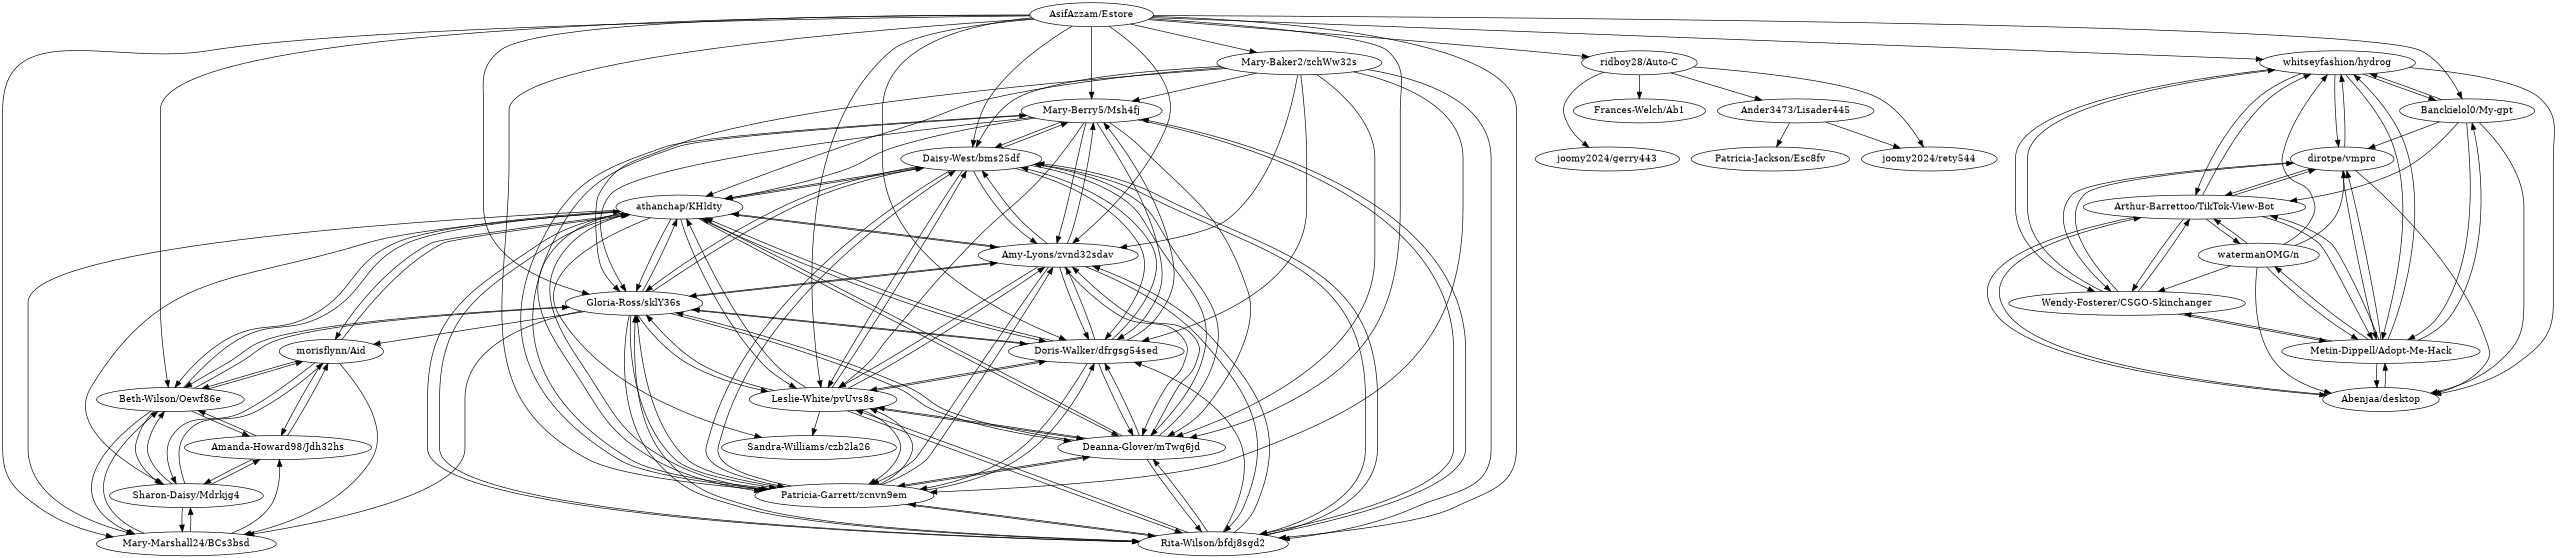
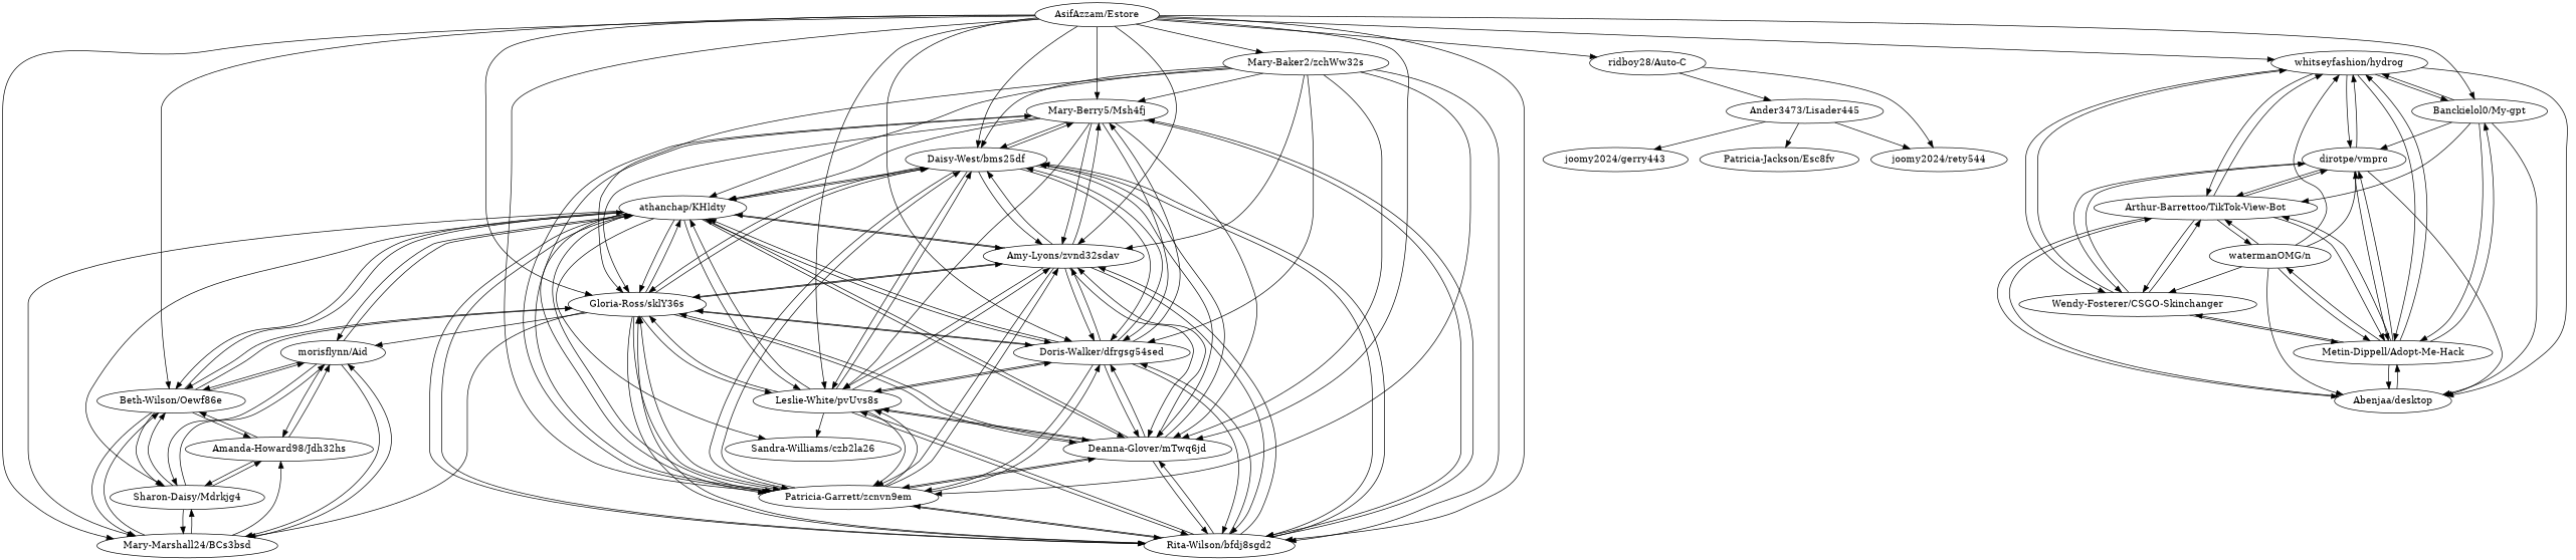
  digraph {
    "AsifAzzam/Estore" [l="1.225,46.668"]
    "Mary-Berry5/Msh4fj" [l="1.231,46.634"]
    "Daisy-West/bms25df" [l="1.251,46.633"]
    "Amy-Lyons/zvnd32sdav" [l="1.24,46.655"]
    "Doris-Walker/dfrgsg54sed" [l="1.251,46.643"]
    "Rita-Wilson/bfdj8sgd2" [l="1.255,46.651"]
    "Patricia-Garrett/zcnvn9em" [l="1.238,46.646"]
    "Deanna-Glover/mTwq6jd" [l="1.254,46.663"]
    "Leslie-White/pvUvs8s" [l="1.269,46.659"]
    "Gloria-Ross/sklY36s" [l="1.265,46.638"]
    "ridboy28/Auto-C" [l="1.237,46.733"]
    "whitseyfashion/hydrog" [l="1.139,46.683"]
    "Banckielol0/My-gpt" [l="1.15,46.67"]
    "Mary-Baker2/zchWw32s" [l="1.22,46.645"]
    "Beth-Wilson/Oewf86e" [l="1.294,46.633"]
    "Mary-Marshall24/BCs3bsd" [l="1.298,46.619"]
    "athanchap/KHldty" [l="1.275,46.645"]
    "morisflynn/Aid" [l="1.312,46.636"]
    n19 [l="1.316,46.62" label="Sharon-Daisy/Mdrkjg4"]
    "Sandra-Williams/czb2la26" [l="1.308,46.67"]
    "Ander3473/Lisader445" [l="1.221,46.767"]
    "joomy2024/rety544" [l="1.211,46.749"]
-   "Frances-Welch/Ab1" [l="1.258,46.757"]
    "joomy2024/gerry443" [l="1.275,46.738"]
    "Metin-Dippell/Adopt-Me-Hack" [l="1.122,46.677"]
    "Abenjaa/desktop" [l="1.116,46.663"]
    "Wendy-Fosterer/CSGO-Skinchanger" [l="1.095,46.686"]
    "Arthur-Barrettoo/TikTok-View-Bot" [l="1.105,46.676"]
    "dirotpe/vmpro" [l="1.122,46.691"]
    "Amanda-Howard98/Jdh32hs" [l="1.332,46.629"]
    "Patricia-Jackson/Esc8fv" [l="1.214,46.792"]
    "watermanOMG/n" [l="1.105,46.696"]
    "AsifAzzam/Estore" -> "Mary-Berry5/Msh4fj"
    "AsifAzzam/Estore" -> "Daisy-West/bms25df"
    "AsifAzzam/Estore" -> "Amy-Lyons/zvnd32sdav"
    "AsifAzzam/Estore" -> "Doris-Walker/dfrgsg54sed"
    "AsifAzzam/Estore" -> "Rita-Wilson/bfdj8sgd2"
    "AsifAzzam/Estore" -> "Patricia-Garrett/zcnvn9em"
    "AsifAzzam/Estore" -> "Deanna-Glover/mTwq6jd"
    "AsifAzzam/Estore" -> "Leslie-White/pvUvs8s"
    "AsifAzzam/Estore" -> "Gloria-Ross/sklY36s"
    "AsifAzzam/Estore" -> "ridboy28/Auto-C"
    "AsifAzzam/Estore" -> "whitseyfashion/hydrog"
    "AsifAzzam/Estore" -> "Banckielol0/My-gpt"
    "AsifAzzam/Estore" -> "Mary-Baker2/zchWw32s"
    "AsifAzzam/Estore" -> "Beth-Wilson/Oewf86e"
    "AsifAzzam/Estore" -> "Mary-Marshall24/BCs3bsd"
    "Mary-Berry5/Msh4fj" -> "Daisy-West/bms25df"
    "Mary-Berry5/Msh4fj" -> "Amy-Lyons/zvnd32sdav"
    "Mary-Berry5/Msh4fj" -> "Doris-Walker/dfrgsg54sed"
    "Mary-Berry5/Msh4fj" -> "Rita-Wilson/bfdj8sgd2"
    "Mary-Berry5/Msh4fj" -> "Patricia-Garrett/zcnvn9em"
    "Mary-Berry5/Msh4fj" -> "Deanna-Glover/mTwq6jd"
    "Mary-Berry5/Msh4fj" -> "Leslie-White/pvUvs8s"
    "Mary-Berry5/Msh4fj" -> "Gloria-Ross/sklY36s"
    "Mary-Berry5/Msh4fj" -> "athanchap/KHldty"
    "Daisy-West/bms25df" -> "Mary-Berry5/Msh4fj"
    "Daisy-West/bms25df" -> "Amy-Lyons/zvnd32sdav"
    "Daisy-West/bms25df" -> "Doris-Walker/dfrgsg54sed"
    "Daisy-West/bms25df" -> "Rita-Wilson/bfdj8sgd2"
    "Daisy-West/bms25df" -> "Patricia-Garrett/zcnvn9em"
    "Daisy-West/bms25df" -> "Deanna-Glover/mTwq6jd"
    "Daisy-West/bms25df" -> "Leslie-White/pvUvs8s"
    "Daisy-West/bms25df" -> "Gloria-Ross/sklY36s"
    "Daisy-West/bms25df" -> "athanchap/KHldty"
    "Amy-Lyons/zvnd32sdav" -> "Mary-Berry5/Msh4fj"
    "Amy-Lyons/zvnd32sdav" -> "Daisy-West/bms25df"
    "Amy-Lyons/zvnd32sdav" -> "Doris-Walker/dfrgsg54sed"
    "Amy-Lyons/zvnd32sdav" -> "Rita-Wilson/bfdj8sgd2"
    "Amy-Lyons/zvnd32sdav" -> "Patricia-Garrett/zcnvn9em"
    "Amy-Lyons/zvnd32sdav" -> "Deanna-Glover/mTwq6jd"
    "Amy-Lyons/zvnd32sdav" -> "Leslie-White/pvUvs8s"
    "Amy-Lyons/zvnd32sdav" -> "Gloria-Ross/sklY36s"
    "Amy-Lyons/zvnd32sdav" -> "athanchap/KHldty"
    "Doris-Walker/dfrgsg54sed" -> "Mary-Berry5/Msh4fj"
    "Doris-Walker/dfrgsg54sed" -> "Daisy-West/bms25df"
    "Doris-Walker/dfrgsg54sed" -> "Amy-Lyons/zvnd32sdav"
+   "Doris-Walker/dfrgsg54sed" -> "Rita-Wilson/bfdj8sgd2"
    "Doris-Walker/dfrgsg54sed" -> "Patricia-Garrett/zcnvn9em"
    "Doris-Walker/dfrgsg54sed" -> "Deanna-Glover/mTwq6jd"
    "Doris-Walker/dfrgsg54sed" -> "Leslie-White/pvUvs8s"
    "Doris-Walker/dfrgsg54sed" -> "Gloria-Ross/sklY36s"
    "Doris-Walker/dfrgsg54sed" -> "athanchap/KHldty"
    "Rita-Wilson/bfdj8sgd2" -> "Mary-Berry5/Msh4fj"
    "Rita-Wilson/bfdj8sgd2" -> "Daisy-West/bms25df"
    "Rita-Wilson/bfdj8sgd2" -> "Amy-Lyons/zvnd32sdav"
    "Rita-Wilson/bfdj8sgd2" -> "Doris-Walker/dfrgsg54sed"
    "Rita-Wilson/bfdj8sgd2" -> "Patricia-Garrett/zcnvn9em"
    "Rita-Wilson/bfdj8sgd2" -> "Deanna-Glover/mTwq6jd"
    "Rita-Wilson/bfdj8sgd2" -> "Leslie-White/pvUvs8s"
    "Rita-Wilson/bfdj8sgd2" -> "Gloria-Ross/sklY36s"
    "Rita-Wilson/bfdj8sgd2" -> "athanchap/KHldty"
    "Patricia-Garrett/zcnvn9em" -> "Mary-Berry5/Msh4fj"
    "Patricia-Garrett/zcnvn9em" -> "Daisy-West/bms25df"
    "Patricia-Garrett/zcnvn9em" -> "Amy-Lyons/zvnd32sdav"
    "Patricia-Garrett/zcnvn9em" -> "Doris-Walker/dfrgsg54sed"
    "Patricia-Garrett/zcnvn9em" -> "Rita-Wilson/bfdj8sgd2"
    "Patricia-Garrett/zcnvn9em" -> "Deanna-Glover/mTwq6jd"
    "Patricia-Garrett/zcnvn9em" -> "Leslie-White/pvUvs8s"
    "Patricia-Garrett/zcnvn9em" -> "Gloria-Ross/sklY36s"
    "Patricia-Garrett/zcnvn9em" -> "athanchap/KHldty"
    "Deanna-Glover/mTwq6jd" -> "Daisy-West/bms25df"
    "Deanna-Glover/mTwq6jd" -> "Amy-Lyons/zvnd32sdav"
    "Deanna-Glover/mTwq6jd" -> "Doris-Walker/dfrgsg54sed"
    "Deanna-Glover/mTwq6jd" -> "Rita-Wilson/bfdj8sgd2"
    "Deanna-Glover/mTwq6jd" -> "Patricia-Garrett/zcnvn9em"
    "Deanna-Glover/mTwq6jd" -> "Leslie-White/pvUvs8s"
    "Deanna-Glover/mTwq6jd" -> "Gloria-Ross/sklY36s"
    "Deanna-Glover/mTwq6jd" -> "athanchap/KHldty"
    "Leslie-White/pvUvs8s" -> "Daisy-West/bms25df"
    "Leslie-White/pvUvs8s" -> "Amy-Lyons/zvnd32sdav"
    "Leslie-White/pvUvs8s" -> "Doris-Walker/dfrgsg54sed"
    "Leslie-White/pvUvs8s" -> "Rita-Wilson/bfdj8sgd2"
    "Leslie-White/pvUvs8s" -> "Patricia-Garrett/zcnvn9em"
    "Leslie-White/pvUvs8s" -> "Deanna-Glover/mTwq6jd"
    "Leslie-White/pvUvs8s" -> "Gloria-Ross/sklY36s"
    "Leslie-White/pvUvs8s" -> "athanchap/KHldty"
    "Leslie-White/pvUvs8s" -> "Sandra-Williams/czb2la26"
    "Gloria-Ross/sklY36s" -> "Daisy-West/bms25df"
    "Gloria-Ross/sklY36s" -> "Amy-Lyons/zvnd32sdav"
    "Gloria-Ross/sklY36s" -> "Doris-Walker/dfrgsg54sed"
    "Gloria-Ross/sklY36s" -> "Rita-Wilson/bfdj8sgd2"
    "Gloria-Ross/sklY36s" -> "Patricia-Garrett/zcnvn9em"
    "Gloria-Ross/sklY36s" -> "Deanna-Glover/mTwq6jd"
    "Gloria-Ross/sklY36s" -> "Leslie-White/pvUvs8s"
    "Gloria-Ross/sklY36s" -> "Beth-Wilson/Oewf86e"
    "Gloria-Ross/sklY36s" -> "Mary-Marshall24/BCs3bsd"
    "Gloria-Ross/sklY36s" -> "athanchap/KHldty"
    "Gloria-Ross/sklY36s" -> "morisflynn/Aid"
    "ridboy28/Auto-C" -> "Ander3473/Lisader445"
    "ridboy28/Auto-C" -> "joomy2024/rety544"
-   "ridboy28/Auto-C" -> "Frances-Welch/Ab1"
-   "ridboy28/Auto-C" -> "joomy2024/gerry443"
+   "Ander3473/Lisader445" -> "joomy2024/gerry443"
    "whitseyfashion/hydrog" -> "Banckielol0/My-gpt"
    "whitseyfashion/hydrog" -> "Metin-Dippell/Adopt-Me-Hack"
    "whitseyfashion/hydrog" -> "Abenjaa/desktop"
    "whitseyfashion/hydrog" -> "Wendy-Fosterer/CSGO-Skinchanger"
    "whitseyfashion/hydrog" -> "Arthur-Barrettoo/TikTok-View-Bot"
    "whitseyfashion/hydrog" -> "dirotpe/vmpro"
    "Banckielol0/My-gpt" -> "whitseyfashion/hydrog"
    "Banckielol0/My-gpt" -> "Metin-Dippell/Adopt-Me-Hack"
    "Banckielol0/My-gpt" -> "Abenjaa/desktop"
    "Banckielol0/My-gpt" -> "Arthur-Barrettoo/TikTok-View-Bot"
    "Banckielol0/My-gpt" -> "dirotpe/vmpro"
    "Mary-Baker2/zchWw32s" -> "Mary-Berry5/Msh4fj"
    "Mary-Baker2/zchWw32s" -> "Daisy-West/bms25df"
    "Mary-Baker2/zchWw32s" -> "Amy-Lyons/zvnd32sdav"
    "Mary-Baker2/zchWw32s" -> "Doris-Walker/dfrgsg54sed"
    "Mary-Baker2/zchWw32s" -> "Rita-Wilson/bfdj8sgd2"
    "Mary-Baker2/zchWw32s" -> "Patricia-Garrett/zcnvn9em"
    "Mary-Baker2/zchWw32s" -> "Deanna-Glover/mTwq6jd"
    "Mary-Baker2/zchWw32s" -> "Gloria-Ross/sklY36s"
    "Mary-Baker2/zchWw32s" -> "athanchap/KHldty"
    "Beth-Wilson/Oewf86e" -> "Gloria-Ross/sklY36s"
    "Beth-Wilson/Oewf86e" -> "Mary-Marshall24/BCs3bsd"
    "Beth-Wilson/Oewf86e" -> "athanchap/KHldty"
    "Beth-Wilson/Oewf86e" -> "morisflynn/Aid"
    "Beth-Wilson/Oewf86e" -> n19
    "Beth-Wilson/Oewf86e" -> "Amanda-Howard98/Jdh32hs"
    "Mary-Marshall24/BCs3bsd" -> "Beth-Wilson/Oewf86e"
+   "Mary-Marshall24/BCs3bsd" -> "morisflynn/Aid"
    "Mary-Marshall24/BCs3bsd" -> n19
    "Mary-Marshall24/BCs3bsd" -> "Amanda-Howard98/Jdh32hs"
    "athanchap/KHldty" -> "Daisy-West/bms25df"
    "athanchap/KHldty" -> "Amy-Lyons/zvnd32sdav"
    "athanchap/KHldty" -> "Doris-Walker/dfrgsg54sed"
    "athanchap/KHldty" -> "Rita-Wilson/bfdj8sgd2"
    "athanchap/KHldty" -> "Patricia-Garrett/zcnvn9em"
    "athanchap/KHldty" -> "Deanna-Glover/mTwq6jd"
    "athanchap/KHldty" -> "Leslie-White/pvUvs8s"
    "athanchap/KHldty" -> "Gloria-Ross/sklY36s"
    "athanchap/KHldty" -> "Beth-Wilson/Oewf86e"
    "athanchap/KHldty" -> "Mary-Marshall24/BCs3bsd"
    "athanchap/KHldty" -> "morisflynn/Aid"
    "athanchap/KHldty" -> n19
    "athanchap/KHldty" -> "Sandra-Williams/czb2la26"
    "morisflynn/Aid" -> "Beth-Wilson/Oewf86e"
    "morisflynn/Aid" -> "Mary-Marshall24/BCs3bsd"
    "morisflynn/Aid" -> "athanchap/KHldty"
    "morisflynn/Aid" -> n19
    "morisflynn/Aid" -> "Amanda-Howard98/Jdh32hs"
    n19 -> "Beth-Wilson/Oewf86e"
    n19 -> "Mary-Marshall24/BCs3bsd"
    n19 -> "morisflynn/Aid"
    n19 -> "Amanda-Howard98/Jdh32hs"
    "Ander3473/Lisader445" -> "joomy2024/rety544"
    "Ander3473/Lisader445" -> "Patricia-Jackson/Esc8fv"
    "Metin-Dippell/Adopt-Me-Hack" -> "whitseyfashion/hydrog"
    "Metin-Dippell/Adopt-Me-Hack" -> "Banckielol0/My-gpt"
    "Metin-Dippell/Adopt-Me-Hack" -> "Abenjaa/desktop"
    "Metin-Dippell/Adopt-Me-Hack" -> "Wendy-Fosterer/CSGO-Skinchanger"
    "Metin-Dippell/Adopt-Me-Hack" -> "Arthur-Barrettoo/TikTok-View-Bot"
    "Metin-Dippell/Adopt-Me-Hack" -> "dirotpe/vmpro"
    "Metin-Dippell/Adopt-Me-Hack" -> "watermanOMG/n"
    "Abenjaa/desktop" -> "Metin-Dippell/Adopt-Me-Hack"
    "Abenjaa/desktop" -> "Arthur-Barrettoo/TikTok-View-Bot"
    "Wendy-Fosterer/CSGO-Skinchanger" -> "whitseyfashion/hydrog"
    "Wendy-Fosterer/CSGO-Skinchanger" -> "Metin-Dippell/Adopt-Me-Hack"
    "Wendy-Fosterer/CSGO-Skinchanger" -> "Arthur-Barrettoo/TikTok-View-Bot"
    "Wendy-Fosterer/CSGO-Skinchanger" -> "dirotpe/vmpro"
    "Arthur-Barrettoo/TikTok-View-Bot" -> "whitseyfashion/hydrog"
    "Arthur-Barrettoo/TikTok-View-Bot" -> "Metin-Dippell/Adopt-Me-Hack"
    "Arthur-Barrettoo/TikTok-View-Bot" -> "Abenjaa/desktop"
    "Arthur-Barrettoo/TikTok-View-Bot" -> "Wendy-Fosterer/CSGO-Skinchanger"
    "Arthur-Barrettoo/TikTok-View-Bot" -> "dirotpe/vmpro"
    "Arthur-Barrettoo/TikTok-View-Bot" -> "watermanOMG/n"
    "dirotpe/vmpro" -> "whitseyfashion/hydrog"
    "dirotpe/vmpro" -> "Metin-Dippell/Adopt-Me-Hack"
    "dirotpe/vmpro" -> "Abenjaa/desktop"
    "dirotpe/vmpro" -> "Wendy-Fosterer/CSGO-Skinchanger"
    "dirotpe/vmpro" -> "Arthur-Barrettoo/TikTok-View-Bot"
    "Amanda-Howard98/Jdh32hs" -> "Beth-Wilson/Oewf86e"
    "Amanda-Howard98/Jdh32hs" -> "morisflynn/Aid"
    "Amanda-Howard98/Jdh32hs" -> n19
    "watermanOMG/n" -> "whitseyfashion/hydrog"
    "watermanOMG/n" -> "Metin-Dippell/Adopt-Me-Hack"
    "watermanOMG/n" -> "Abenjaa/desktop"
    "watermanOMG/n" -> "Wendy-Fosterer/CSGO-Skinchanger"
    "watermanOMG/n" -> "Arthur-Barrettoo/TikTok-View-Bot"
    "watermanOMG/n" -> "dirotpe/vmpro"
  }
